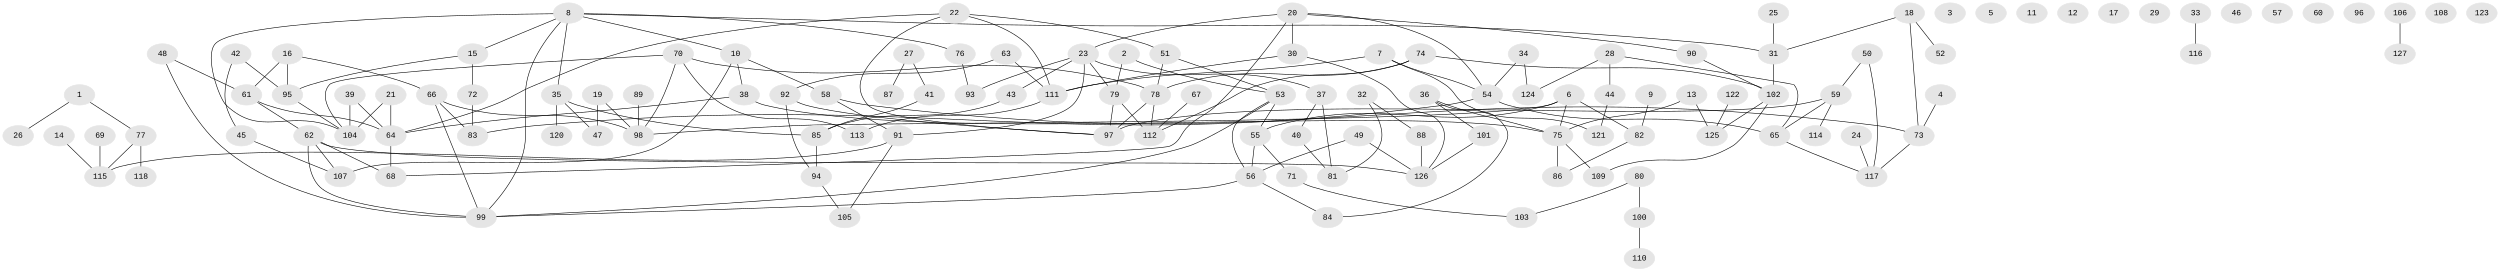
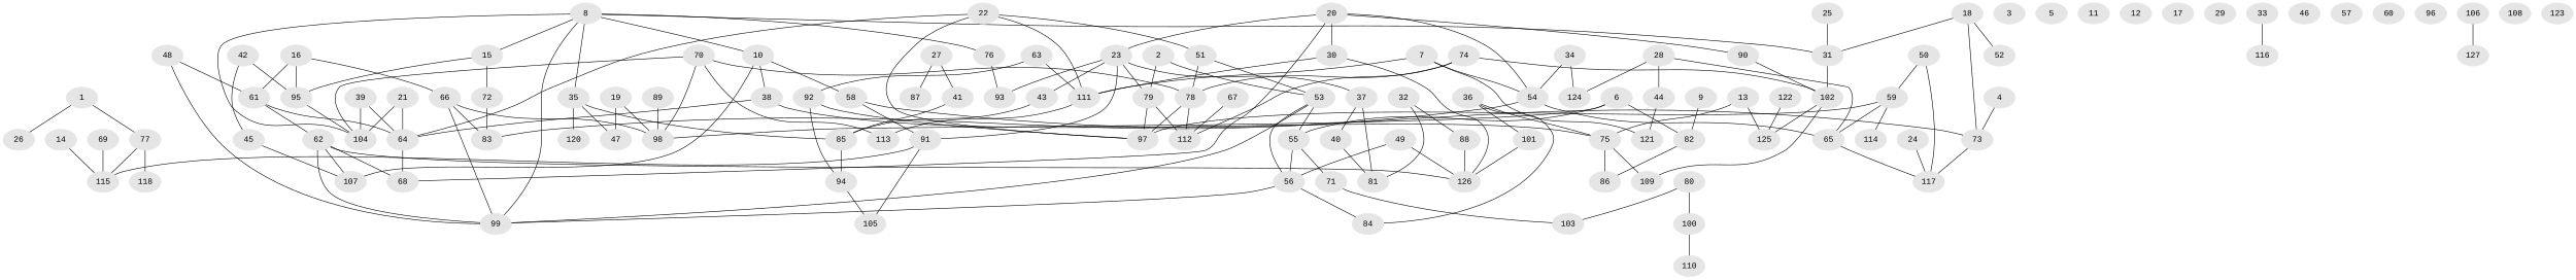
  graph {
    fontname="Liberation Mono"
    node [color=gray90 fontname="Liberation Mono" style=filled]
    edge [fontname="Liberation Mono"]
    1
    26
    77
    115
    118
    2
    53
    79
    55
    99
    56
    97
    112
    3
    4
    73
    117
    5
    6
    75
    82
    98
    71
    86
    109
    7
    54
    111
    121
    65
    83
    113
    8
    10
    15
    31
    35
    76
    104
    38
    58
    107
    72
    95
    102
    47
    85
    120
    93
    9
    84
    64
    91
    11
    12
    13
    125
    14
    16
    61
    66
    62
    17
    18
    52
    19
    20
    23
    30
    68
    90
    37
    43
    126
    21
    22
    51
    78
    81
    40
    105
    24
    25
    27
    41
    87
    28
    44
    124
    29
    32
    88
    33
    116
    34
    94
    36
    101
    39
    42
    45
    46
    48
    49
    50
    59
    114
    103
    57
    60
    63
    92
    67
    69
    70
    74
    80
    100
    110
    89
    96
    106
    127
    108
    122
    123
    1 -- 26
    1 -- 77
    77 -- 115
    77 -- 118
    2 -- 53
    2 -- 79
    53 -- 55
    53 -- 99
    53 -- 56
    79 -- 97
    79 -- 112
    55 -- 56
    55 -- 71
    56 -- 99
    56 -- 84
    4 -- 73
    73 -- 117
    6 -- 55
-   6 -- 75
    6 -- 82
    6 -- 98
    75 -- 86
    75 -- 109
    82 -- 86
    71 -- 103
    7 -- 54
    7 -- 111
    7 -- 121
    54 -- 65
    54 -- 83
    111 -- 113
    65 -- 117
    8 -- 99
    8 -- 10
    8 -- 15
    8 -- 31
    8 -- 35
    8 -- 76
    8 -- 104
    10 -- 38
    10 -- 58
    10 -- 107
    15 -- 72
    15 -- 95
    31 -- 102
    35 -- 47
    35 -- 85
    35 -- 120
    76 -- 93
    38 -- 75
    38 -- 64
    58 -- 73
    58 -- 91
    72 -- 83
    95 -- 104
    102 -- 109
    102 -- 125
    85 -- 94
    9 -- 82
    64 -- 68
    91 -- 115
    91 -- 105
    13 -- 75
    13 -- 125
    14 -- 115
    16 -- 95
    16 -- 61
    16 -- 66
    61 -- 64
    61 -- 62
    66 -- 99
    66 -- 98
    66 -- 83
    62 -- 99
    62 -- 107
    62 -- 68
    62 -- 126
    18 -- 73
    18 -- 31
    18 -- 52
    19 -- 98
    19 -- 47
    20 -- 54
    20 -- 23
    20 -- 30
    20 -- 68
    20 -- 90
    23 -- 79
    23 -- 93
    23 -- 91
    23 -- 37
    23 -- 43
    30 -- 111
    30 -- 126
    90 -- 102
    37 -- 81
    37 -- 40
    43 -- 85
    21 -- 104
    21 -- 64
    22 -- 97
    22 -- 111
    22 -- 64
    22 -- 51
    51 -- 53
    51 -- 78
    78 -- 97
    78 -- 112
    40 -- 81
    24 -- 117
    25 -- 31
    27 -- 41
    27 -- 87
    41 -- 85
    28 -- 65
    28 -- 44
    28 -- 124
    44 -- 121
    32 -- 81
    32 -- 88
    88 -- 126
    33 -- 116
    34 -- 54
    34 -- 124
    94 -- 105
    36 -- 75
    36 -- 84
    36 -- 101
    101 -- 126
    39 -- 104
    39 -- 64
    42 -- 95
    42 -- 45
    45 -- 107
    48 -- 99
    48 -- 61
    49 -- 56
    49 -- 126
    50 -- 117
    50 -- 59
    59 -- 97
    59 -- 65
    59 -- 114
    63 -- 111
    63 -- 92
    92 -- 97
    92 -- 94
    67 -- 112
    69 -- 115
    70 -- 98
    70 -- 113
    70 -- 104
    70 -- 78
    74 -- 112
    74 -- 102
    74 -- 78
    80 -- 103
    80 -- 100
    100 -- 110
    89 -- 98
    106 -- 127
    122 -- 125
  }
